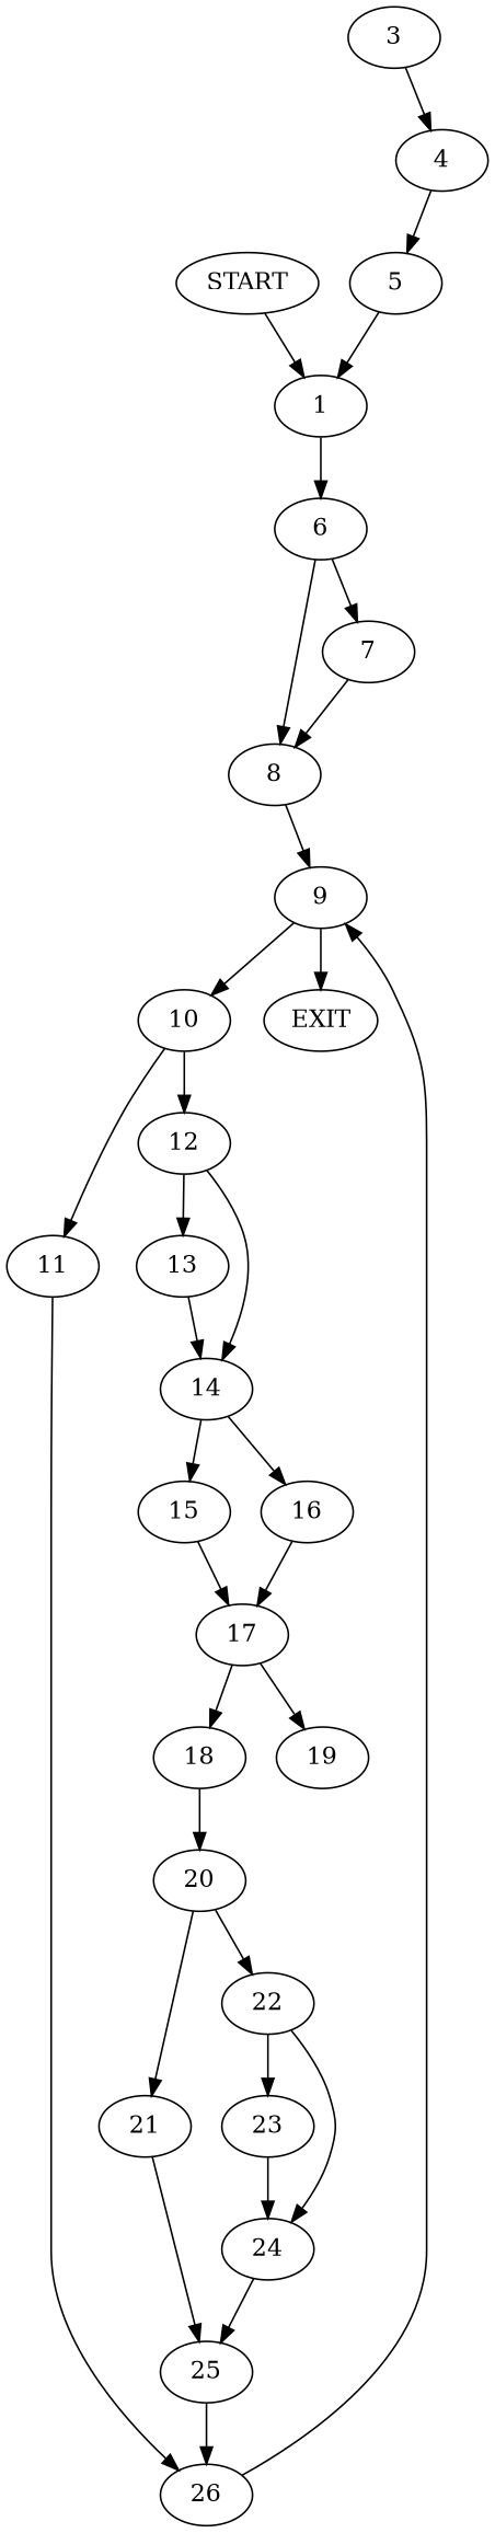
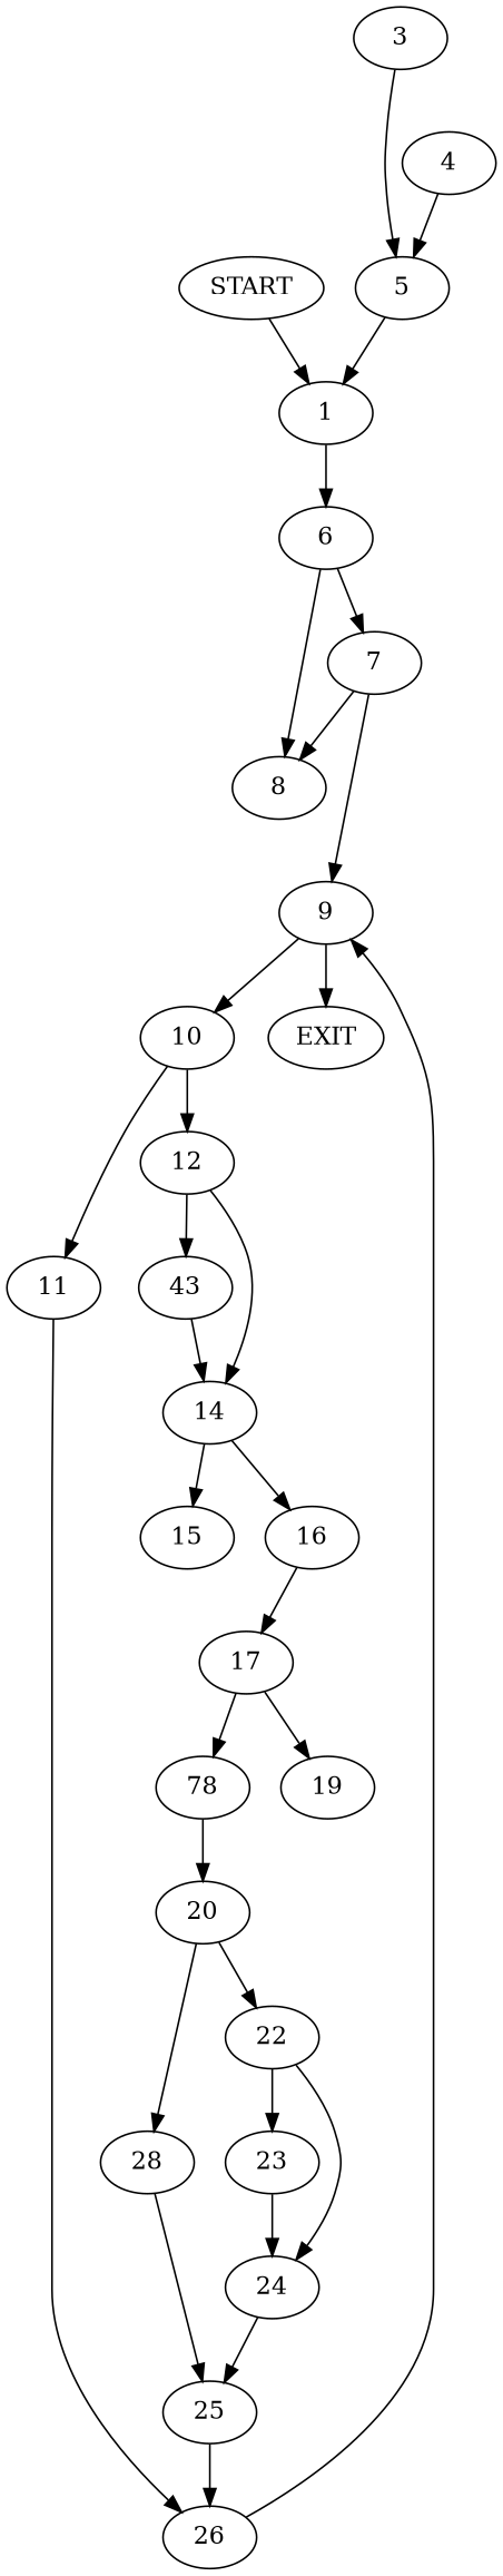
  digraph {
    n1 [label=START]
    1
    6
    7
    8
    3
    5
    4
    9
    10
    n11 [label=EXIT]
    11
    12
    26
-   13
+   13 [label=43]
    14
    15
    16
    17
-   18
+   18 [label=78]
    19
    20
-   21
+   21 [label=28]
    22
    25
    23
    24
    n1 -> 1
    1 -> 6
    6 -> 7
    6 -> 8
    7 -> 8
-   8 -> 9
-   3 -> 4
+   7 -> 9
+   3 -> 5
    5 -> 1
    4 -> 5
    9 -> 10
    9 -> n11
    10 -> 11
    10 -> 12
    11 -> 26
    12 -> 13
    12 -> 14
    26 -> 9
    13 -> 14
    14 -> 15
    14 -> 16
-   15 -> 17
    16 -> 17
    17 -> 18
    17 -> 19
    18 -> 20
    20 -> 21
    20 -> 22
    21 -> 25
    22 -> 23
    22 -> 24
    25 -> 26
    23 -> 24
    24 -> 25
  }
